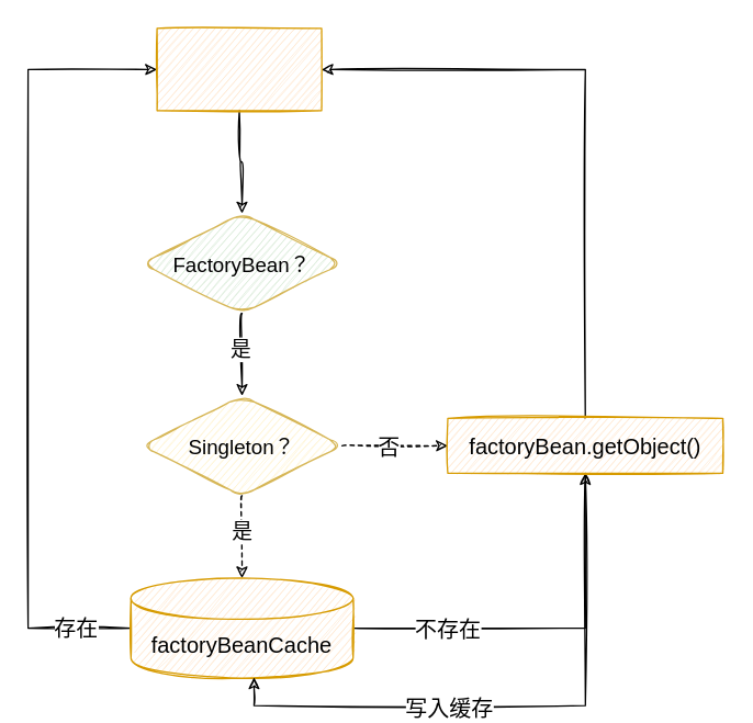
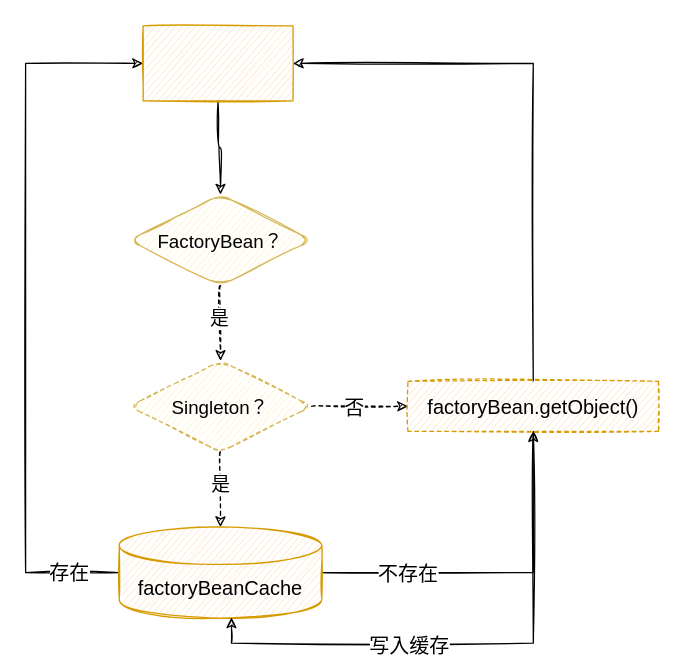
  <mxCell id="0" />
  <mxCell id="1" parent="0" />
- <mxCell id="2" style="edgeStyle=orthogonalEdgeStyle;curved=1;rounded=0;sketch=1;orthogonalLoop=1;jettySize=auto;html=1;exitX=0.5;exitY=1;exitDx=0;exitDy=0;fontSize=15;" parent="1" source="4" target="9" edge="1"><mxGeometry relative="1" as="geometry" /></mxCell>
+ <mxCell id="2" style="edgeStyle=orthogonalEdgeStyle;curved=1;rounded=0;sketch=1;orthogonalLoop=1;jettySize=auto;html=1;exitX=0.5;exitY=1;exitDx=0;exitDy=0;fontSize=15;dashed=1;" parent="1" source="4" target="9" edge="1"><mxGeometry relative="1" as="geometry" /></mxCell>
  <mxCell id="3" value="是" style="edgeLabel;html=1;align=center;verticalAlign=middle;resizable=0;points=[];fontSize=15;" parent="2" vertex="1" connectable="0"><mxGeometry x="-0.167" y="-2" relative="1" as="geometry"><mxPoint as="offset" /></mxGeometry></mxCell>
- <mxCell id="4" value="&lt;font style=&quot;font-size: 15px&quot;&gt;FactoryBean？&lt;/font&gt;" style="rhombus;whiteSpace=wrap;html=1;fillColor=#d5e8d4;strokeColor=#d6b656;sketch=1;rounded=1;" parent="1" vertex="1"><mxGeometry x="103" y="155" width="146" height="73" as="geometry" /></mxCell>
+ <mxCell id="4" value="&lt;font style=&quot;font-size: 15px&quot;&gt;FactoryBean？&lt;/font&gt;" style="rhombus;whiteSpace=wrap;html=1;fillColor=#fff2cc;strokeColor=#d6b656;sketch=1;rounded=1;" parent="1" vertex="1"><mxGeometry x="103" y="155" width="146" height="73" as="geometry" /></mxCell>
  <mxCell id="5" style="edgeStyle=orthogonalEdgeStyle;curved=1;rounded=0;sketch=1;orthogonalLoop=1;jettySize=auto;html=1;exitX=0.5;exitY=1;exitDx=0;exitDy=0;fontSize=15;entryX=0.5;entryY=0;entryDx=0;entryDy=0;entryPerimeter=0;dashed=1;" parent="1" source="9" target="14" edge="1"><mxGeometry relative="1" as="geometry"><mxPoint x="176" y="434" as="targetPoint" /></mxGeometry></mxCell>
  <mxCell id="6" value="是" style="edgeLabel;html=1;align=center;verticalAlign=middle;resizable=0;points=[];fontSize=15;" parent="5" vertex="1" connectable="0"><mxGeometry x="-0.183" y="-1" relative="1" as="geometry"><mxPoint as="offset" /></mxGeometry></mxCell>
  <mxCell id="7" style="edgeStyle=orthogonalEdgeStyle;curved=1;rounded=0;sketch=1;orthogonalLoop=1;jettySize=auto;html=1;exitX=1;exitY=0.5;exitDx=0;exitDy=0;fontSize=16;dashed=1;" parent="1" source="9" target="18" edge="1"><mxGeometry relative="1" as="geometry" /></mxCell>
  <mxCell id="8" value="否" style="edgeLabel;html=1;align=center;verticalAlign=middle;resizable=0;points=[];fontSize=16;" parent="7" vertex="1" connectable="0"><mxGeometry x="-0.134" y="-1" relative="1" as="geometry"><mxPoint as="offset" /></mxGeometry></mxCell>
- <mxCell id="9" value="&lt;span style=&quot;font-size: 15px&quot;&gt;Singleton？&lt;/span&gt;" style="rhombus;whiteSpace=wrap;html=1;fillColor=#fff2cc;strokeColor=#d6b656;sketch=1;rounded=1;" parent="1" vertex="1"><mxGeometry x="103" y="288" width="146" height="73" as="geometry" /></mxCell>
+ <mxCell id="9" value="&lt;span style=&quot;font-size: 15px&quot;&gt;Singleton？&lt;/span&gt;" style="rhombus;whiteSpace=wrap;html=1;fillColor=#fff2cc;strokeColor=#d6b656;sketch=1;rounded=1;dashed=1;" parent="1" vertex="1"><mxGeometry x="103" y="288" width="146" height="73" as="geometry" /></mxCell>
  <mxCell id="10" style="edgeStyle=orthogonalEdgeStyle;rounded=0;sketch=1;orthogonalLoop=1;jettySize=auto;html=1;exitX=1;exitY=0.5;exitDx=0;exitDy=0;exitPerimeter=0;entryX=0.5;entryY=1;entryDx=0;entryDy=0;fontSize=16;" parent="1" source="14" target="18" edge="1"><mxGeometry relative="1" as="geometry" /></mxCell>
  <mxCell id="11" value="不存在" style="edgeLabel;html=1;align=center;verticalAlign=middle;resizable=0;points=[];fontSize=16;" parent="10" vertex="1" connectable="0"><mxGeometry x="-0.512" y="-1" relative="1" as="geometry"><mxPoint x="-1" as="offset" /></mxGeometry></mxCell>
  <mxCell id="12" style="edgeStyle=orthogonalEdgeStyle;rounded=0;sketch=1;orthogonalLoop=1;jettySize=auto;html=1;exitX=0;exitY=0.5;exitDx=0;exitDy=0;exitPerimeter=0;entryX=0;entryY=0.5;entryDx=0;entryDy=0;fontSize=16;" parent="1" source="14" target="20" edge="1"><mxGeometry relative="1" as="geometry"><Array as="points"><mxPoint x="20" y="457" /><mxPoint x="20" y="50" /></Array></mxGeometry></mxCell>
  <mxCell id="13" value="存在" style="edgeLabel;html=1;align=center;verticalAlign=middle;resizable=0;points=[];fontSize=16;" parent="12" vertex="1" connectable="0"><mxGeometry x="-0.85" y="3" relative="1" as="geometry"><mxPoint x="2" y="-3" as="offset" /></mxGeometry></mxCell>
  <mxCell id="14" value="factoryBeanCache" style="shape=cylinder3;whiteSpace=wrap;html=1;boundedLbl=1;backgroundOutline=1;size=15;rounded=1;sketch=1;fontSize=16;fillColor=#ffe6cc;strokeColor=#d79b00;" parent="1" vertex="1"><mxGeometry x="95" y="421" width="162" height="73" as="geometry" /></mxCell>
  <mxCell id="15" style="edgeStyle=orthogonalEdgeStyle;rounded=0;sketch=1;orthogonalLoop=1;jettySize=auto;html=1;exitX=0.5;exitY=0;exitDx=0;exitDy=0;entryX=1;entryY=0.5;entryDx=0;entryDy=0;fontSize=16;" parent="1" source="18" target="20" edge="1"><mxGeometry relative="1" as="geometry" /></mxCell>
  <mxCell id="16" style="edgeStyle=orthogonalEdgeStyle;rounded=0;sketch=1;orthogonalLoop=1;jettySize=auto;html=1;exitX=0.5;exitY=1;exitDx=0;exitDy=0;entryX=0.554;entryY=0.993;entryDx=0;entryDy=0;entryPerimeter=0;fontSize=16;" parent="1" source="18" target="14" edge="1"><mxGeometry relative="1" as="geometry" /></mxCell>
  <mxCell id="17" value="写入缓存" style="edgeLabel;html=1;align=center;verticalAlign=middle;resizable=0;points=[];fontSize=16;" parent="16" vertex="1" connectable="0"><mxGeometry x="0.185" y="3" relative="1" as="geometry"><mxPoint x="-13" y="-2" as="offset" /></mxGeometry></mxCell>
- <mxCell id="18" value="&lt;span style=&quot;font-size: 16px&quot;&gt;factoryBean.getObject()&lt;/span&gt;" style="rounded=0;whiteSpace=wrap;html=1;sketch=1;fontSize=15;fillColor=#ffe6cc;strokeColor=#d79b00;" parent="1" vertex="1"><mxGeometry x="326" y="304.5" width="200.5" height="40" as="geometry" /></mxCell>
+ <mxCell id="18" value="&lt;span style=&quot;font-size: 16px&quot;&gt;factoryBean.getObject()&lt;/span&gt;" style="rounded=0;whiteSpace=wrap;html=1;sketch=1;fontSize=15;fillColor=#ffe6cc;strokeColor=#d79b00;dashed=1;" parent="1" vertex="1"><mxGeometry x="326" y="304.5" width="200.5" height="40" as="geometry" /></mxCell>
  <mxCell id="19" style="edgeStyle=orthogonalEdgeStyle;curved=1;rounded=0;sketch=1;orthogonalLoop=1;jettySize=auto;html=1;exitX=0.5;exitY=1;exitDx=0;exitDy=0;fontSize=16;" parent="1" source="20" target="4" edge="1"><mxGeometry relative="1" as="geometry" /></mxCell>
  <mxCell id="20" value="" style="rounded=0;whiteSpace=wrap;html=1;sketch=1;fontSize=16;fillColor=#ffe6cc;strokeColor=#d79b00;" parent="1" vertex="1"><mxGeometry x="114" y="20" width="120" height="60" as="geometry" /></mxCell>
